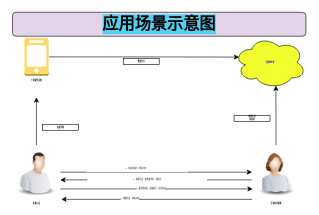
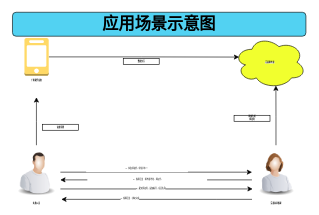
  <mxCell id="0" />
  <mxCell id="1" parent="0" />
  <mxCell id="2" style="edgeStyle=orthogonalEdgeStyle;rounded=0;orthogonalLoop=1;jettySize=auto;html=1;fillColor=#0050ef;strokeColor=#000000;fontSize=3;fontStyle=1;labelBackgroundColor=#FFFFFF;fontColor=#000000;" parent="1" source="5" edge="1"><mxGeometry relative="1" as="geometry"><mxPoint x="60" y="162" as="targetPoint" /></mxGeometry></mxCell>
  <mxCell id="3" style="edgeStyle=orthogonalEdgeStyle;rounded=0;orthogonalLoop=1;jettySize=auto;html=1;entryX=0.013;entryY=0.889;entryDx=0;entryDy=0;entryPerimeter=0;labelBackgroundColor=#FFFFFF;fontColor=#000000;strokeColor=#000000;fontSize=3;" edge="1" parent="1"><mxGeometry relative="1" as="geometry"><mxPoint x="100" y="315" as="sourcePoint" /><mxPoint x="421" y="315" as="targetPoint" /><Array as="points"><mxPoint x="270" y="315" /><mxPoint x="270" y="315" /></Array></mxGeometry></mxCell>
  <mxCell id="4" style="edgeStyle=orthogonalEdgeStyle;rounded=0;orthogonalLoop=1;jettySize=auto;html=1;labelBackgroundColor=#FFFFFF;strokeColor=#000000;fontSize=3;fontColor=#000000;" edge="1" parent="1" source="5" target="9"><mxGeometry relative="1" as="geometry" /></mxCell>
  <mxCell id="5" value="&lt;span style=&quot;font-size: 3px;&quot;&gt;实施人员&lt;/span&gt;" style="image;html=1;labelBackgroundColor=#FFFFFF;image=img/lib/clip_art/people/Worker_Man_128x128.png;fillColor=#0050ef;strokeColor=#000000;fontColor=#000000;fontSize=3;fontStyle=1" parent="1" vertex="1"><mxGeometry x="20" y="242" width="80" height="90" as="geometry" /></mxCell>
  <mxCell id="6" style="edgeStyle=orthogonalEdgeStyle;rounded=0;orthogonalLoop=1;jettySize=auto;html=1;exitX=0;exitY=0.75;exitDx=0;exitDy=0;entryX=1;entryY=0.75;entryDx=0;entryDy=0;fillColor=#0050ef;strokeColor=#000000;fontSize=3;fontStyle=1;labelBackgroundColor=#FFFFFF;fontColor=#000000;" parent="1" edge="1"><mxGeometry relative="1" as="geometry"><mxPoint x="419.857" y="299.857" as="sourcePoint" /><mxPoint x="99.857" y="299.857" as="targetPoint" /></mxGeometry></mxCell>
  <mxCell id="7" style="edgeStyle=orthogonalEdgeStyle;rounded=0;orthogonalLoop=1;jettySize=auto;html=1;entryX=1.021;entryY=0.994;entryDx=0;entryDy=0;entryPerimeter=0;labelBackgroundColor=#FFFFFF;fontColor=#000000;strokeColor=#000000;fontSize=3;" edge="1" parent="1"><mxGeometry relative="1" as="geometry"><mxPoint x="420" y="332.357" as="sourcePoint" /><mxPoint x="101.571" y="332.357" as="targetPoint" /><Array as="points"><mxPoint x="360" y="332.5" /><mxPoint x="360" y="332.5" /></Array></mxGeometry></mxCell>
  <mxCell id="8" style="edgeStyle=orthogonalEdgeStyle;rounded=0;orthogonalLoop=1;jettySize=auto;html=1;entryX=0.582;entryY=0.947;entryDx=0;entryDy=0;entryPerimeter=0;labelBackgroundColor=#FFFFFF;strokeColor=#000000;fontSize=3;fontColor=#000000;" edge="1" parent="1" source="9" target="10"><mxGeometry relative="1" as="geometry" /></mxCell>
  <mxCell id="9" value="&lt;span style=&quot;font-size: 3px;&quot;&gt;会基科技客服&lt;/span&gt;" style="image;html=1;labelBackgroundColor=#FFFFFF;image=img/lib/clip_art/people/Worker_Woman_128x128.png;fillColor=#0050ef;strokeColor=#000000;fontColor=#000000;fontSize=3;fontStyle=1" parent="1" vertex="1"><mxGeometry x="420" y="242" width="80" height="90" as="geometry" /></mxCell>
  <mxCell id="10" value="会基服务器" style="ellipse;shape=cloud;whiteSpace=wrap;html=1;fillColor=#F1FF2E;strokeColor=#000000;fontColor=#000000;fontSize=3;fontStyle=1;labelBackgroundColor=#FFFFFF;" parent="1" vertex="1"><mxGeometry x="390" y="60" width="120" height="87" as="geometry" /></mxCell>
  <mxCell id="11" value="2、客服回复：服务器地址、授权码" style="text;html=1;align=center;verticalAlign=middle;resizable=0;points=[];;autosize=1;fillColor=#ffffff;strokeColor=none;fontColor=#000000;fontSize=3;fontStyle=0;labelBackgroundColor=#FFFFFF;" parent="1" vertex="1"><mxGeometry x="145" y="294" width="200" height="10" as="geometry" /></mxCell>
  <mxCell id="12" value="设备配置" style="text;html=1;align=center;verticalAlign=middle;resizable=0;points=[];;autosize=1;fillColor=#FFFFFF;strokeColor=#000000;fontColor=#000000;fontSize=3;fontStyle=1;labelBackgroundColor=#FFFFFF;" parent="1" vertex="1"><mxGeometry x="70" y="207" width="60" height="10" as="geometry" /></mxCell>
  <mxCell id="13" value="批量生成&lt;br style=&quot;font-size: 3px;&quot;&gt;授权码" style="text;html=1;align=center;verticalAlign=middle;resizable=0;points=[];;autosize=1;fillColor=#FFFFFF;strokeColor=#000000;fontColor=#000000;fontSize=3;fontStyle=1;labelBackgroundColor=#FFFFFF;" parent="1" vertex="1"><mxGeometry x="390" y="192" width="60" height="10" as="geometry" /></mxCell>
  <mxCell id="14" style="edgeStyle=orthogonalEdgeStyle;rounded=0;orthogonalLoop=1;jettySize=auto;html=1;entryX=0.07;entryY=0.4;entryDx=0;entryDy=0;entryPerimeter=0;labelBackgroundColor=#FFFFFF;strokeColor=#000000;fontColor=#000000;fontSize=3;" edge="1" parent="1" source="15" target="10"><mxGeometry relative="1" as="geometry" /></mxCell>
  <mxCell id="15" value="&lt;span style=&quot;font-size: 3px;&quot;&gt;厂商硬件设备&lt;/span&gt;" style="outlineConnect=0;dashed=0;verticalLabelPosition=bottom;verticalAlign=top;align=center;html=1;shape=mxgraph.aws3.mobile_client;fillColor=#FFD966;strokeColor=#000000;fontColor=#000000;fontSize=3;fontStyle=1;labelBackgroundColor=#FFFFFF;" parent="1" vertex="1"><mxGeometry x="40" y="63" width="40.5" height="63" as="geometry" /></mxCell>
  <mxCell id="16" value="数据交互" style="text;html=1;align=center;verticalAlign=middle;resizable=0;points=[];;autosize=1;fillColor=#FFFFFF;strokeColor=#000000;fontColor=#000000;fontSize=3;fontStyle=1;labelBackgroundColor=#FFFFFF;" parent="1" vertex="1"><mxGeometry x="205" y="97.5" width="60" height="10" as="geometry" /></mxCell>
- <mxCell id="17" value="应用场景示意图" style="rounded=1;whiteSpace=wrap;html=1;fillColor=#e1d5e7;strokeColor=#000000;fontColor=#000000;fontSize=27;fontStyle=1;labelBackgroundColor=#52D2F2;" parent="1" vertex="1"><mxGeometry x="20" y="20" width="490" height="40" as="geometry" /></mxCell>
+ <mxCell id="17" value="应用场景示意图" style="rounded=1;whiteSpace=wrap;html=1;fillColor=#52D2F2;strokeColor=#000000;fontColor=#000000;fontSize=27;fontStyle=1;labelBackgroundColor=#52D2F2;" parent="1" vertex="1"><mxGeometry x="20" y="20" width="490" height="40" as="geometry" /></mxCell>
  <mxCell id="18" value="3、提交授权码、设备编号、项目名称" style="text;html=1;align=center;verticalAlign=middle;resizable=0;points=[];;autosize=1;labelBackgroundColor=#FFFFFF;fontColor=#000000;strokeColor=none;fontSize=3;fontStyle=0" vertex="1" parent="1"><mxGeometry x="146" y="310" width="210" height="10" as="geometry" /></mxCell>
  <mxCell id="19" value="4、客服回复：绑定完成" style="text;html=1;align=center;verticalAlign=middle;resizable=0;points=[];;autosize=1;labelBackgroundColor=#FFFFFF;fontColor=#000000;strokeColor=none;fontSize=3;fontStyle=0" vertex="1" parent="1"><mxGeometry x="146" y="327" width="140" height="10" as="geometry" /></mxCell>
  <mxCell id="20" value="1、获取授权码（批量/单个）" style="text;align=center;verticalAlign=middle;resizable=0;points=[];;autosize=1;fillColor=#FFFFFF;strokeColor=none;fontColor=#000000;fontSize=3;fontStyle=0;labelBackgroundColor=#FFFFFF;html=1;" vertex="1" parent="1"><mxGeometry x="143" y="277" width="170" height="10" as="geometry" /></mxCell>
